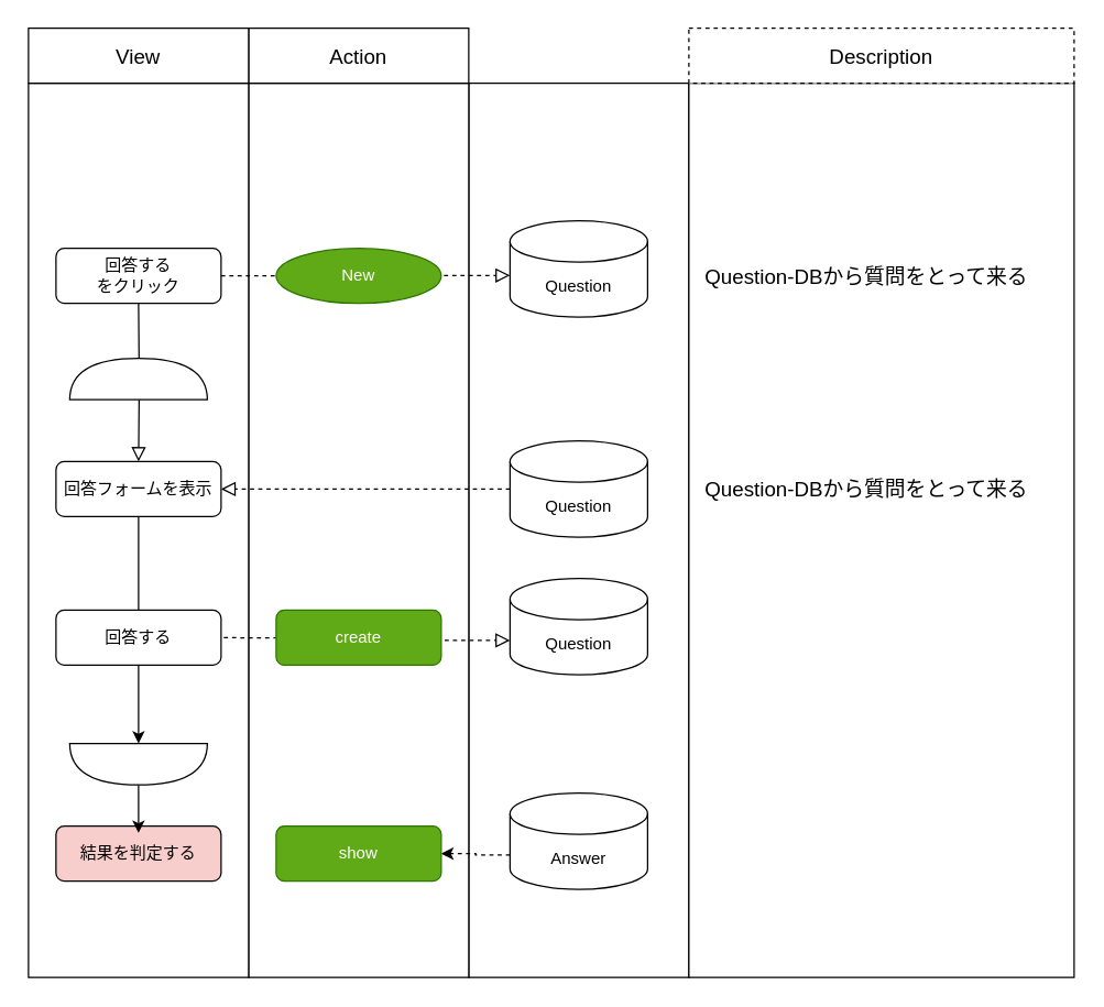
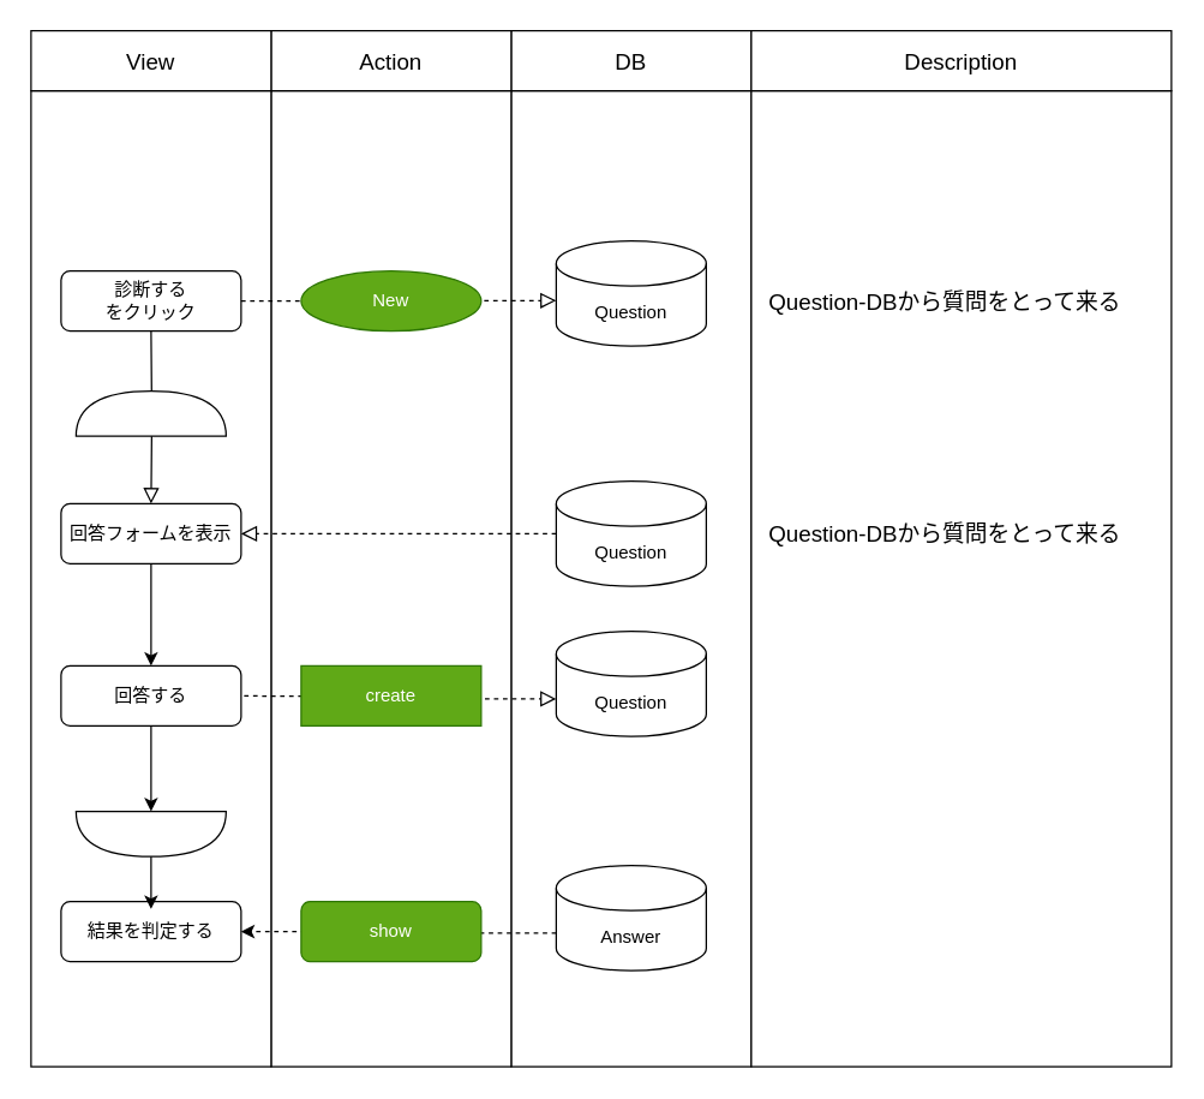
  <mxCell id="0" />
  <mxCell id="1" parent="0" />
  <mxCell id="2" value="" style="rounded=0;whiteSpace=wrap;html=1;" parent="1" vertex="1"><mxGeometry x="340" y="60" width="160" height="650" as="geometry" /></mxCell>
+ <mxCell id="3" value="DB" style="rounded=0;whiteSpace=wrap;html=1;fontSize=15;fontStyle=0;strokeWidth=1;" parent="1" vertex="1"><mxGeometry x="340" y="20" width="160" height="40" as="geometry" /></mxCell>
  <mxCell id="4" value="" style="rounded=0;whiteSpace=wrap;html=1;" parent="1" vertex="1"><mxGeometry x="180" y="60" width="160" height="650" as="geometry" /></mxCell>
  <mxCell id="5" value="Action" style="rounded=0;whiteSpace=wrap;html=1;fontSize=15;fontStyle=0;strokeWidth=1;" parent="1" vertex="1"><mxGeometry x="180" y="20" width="160" height="40" as="geometry" /></mxCell>
  <mxCell id="6" value="" style="rounded=0;whiteSpace=wrap;html=1;" parent="1" vertex="1"><mxGeometry y="60" width="160" height="650" as="geometry" x="20" /></mxCell>
- <mxCell id="7" value="回答する&lt;br&gt;をクリック" style="rounded=1;whiteSpace=wrap;html=1;fontSize=12;glass=0;strokeWidth=1;shadow=0;" parent="1" vertex="1"><mxGeometry x="40" y="180" width="120" height="40" as="geometry" /></mxCell>
+ <mxCell id="7" value="診断する&lt;br&gt;をクリック" style="rounded=1;whiteSpace=wrap;html=1;fontSize=12;glass=0;strokeWidth=1;shadow=0;" parent="1" vertex="1"><mxGeometry x="40" y="180" width="120" height="40" as="geometry" /></mxCell>
  <mxCell id="8" value="回答フォームを表示" style="rounded=1;whiteSpace=wrap;html=1;fontSize=12;glass=0;strokeWidth=1;shadow=0;" parent="1" vertex="1"><mxGeometry x="40" y="335" width="120" height="40" as="geometry" /></mxCell>
  <mxCell id="9" value="Question" style="shape=cylinder3;whiteSpace=wrap;html=1;boundedLbl=1;backgroundOutline=1;size=15;" parent="1" vertex="1"><mxGeometry x="370" width="100" height="70" as="geometry" y="160" /></mxCell>
- <mxCell id="10" value="" style="endArrow=none;html=1;exitX=0.5;exitY=1;exitDx=0;exitDy=0;entryX=0.5;entryY=0;entryDx=0;entryDy=0;" parent="1" source="8" target="31" edge="1"><mxGeometry width="50" height="50" relative="1" as="geometry"><mxPoint x="320" y="505" as="sourcePoint" /><mxPoint x="100" y="423" as="targetPoint" /></mxGeometry></mxCell>
+ <mxCell id="10" value="" style="endArrow=classic;html=1;exitX=0.5;exitY=1;exitDx=0;exitDy=0;entryX=0.5;entryY=0;entryDx=0;entryDy=0;" parent="1" source="8" target="31" edge="1"><mxGeometry width="50" height="50" relative="1" as="geometry"><mxPoint x="320" y="505" as="sourcePoint" /><mxPoint x="100" y="423" as="targetPoint" /></mxGeometry></mxCell>
  <mxCell id="11" value="" style="rounded=0;html=1;jettySize=auto;orthogonalLoop=1;fontSize=11;endArrow=block;endFill=0;endSize=8;strokeWidth=1;shadow=0;labelBackgroundColor=none;edgeStyle=orthogonalEdgeStyle;exitX=1;exitY=0.5;exitDx=0;exitDy=0;entryX=0;entryY=0;entryDx=0;entryDy=45;entryPerimeter=0;dashed=1;" parent="1" target="12" edge="1"><mxGeometry x="0.333" y="20" relative="1" as="geometry"><mxPoint as="offset" /><mxPoint x="150" y="463" as="sourcePoint" /><mxPoint x="200" y="525" as="targetPoint" /></mxGeometry></mxCell>
  <mxCell id="12" value="Question" style="shape=cylinder3;whiteSpace=wrap;html=1;boundedLbl=1;backgroundOutline=1;size=15;" parent="1" vertex="1"><mxGeometry x="370" y="420" width="100" height="70" as="geometry" /></mxCell>
  <mxCell id="13" value="" style="rounded=0;html=1;jettySize=auto;orthogonalLoop=1;fontSize=11;endArrow=block;endFill=0;endSize=8;strokeWidth=1;shadow=0;labelBackgroundColor=none;edgeStyle=orthogonalEdgeStyle;dashed=1;" parent="1" source="7" edge="1"><mxGeometry x="0.2" y="20" relative="1" as="geometry"><mxPoint as="offset" /><mxPoint x="320" y="199.71" as="sourcePoint" /><mxPoint x="370" y="199.71" as="targetPoint" /></mxGeometry></mxCell>
- <mxCell id="14" value="結果を判定する" style="rounded=1;whiteSpace=wrap;html=1;fontSize=12;glass=0;strokeWidth=1;shadow=0;fillColor=#f8cecc;" parent="1" vertex="1"><mxGeometry x="40" y="600" width="120" height="40" as="geometry" /></mxCell>
- <mxCell id="15" style="edgeStyle=orthogonalEdgeStyle;rounded=0;orthogonalLoop=1;jettySize=auto;html=1;dashed=1;exitX=0;exitY=0;exitDx=0;exitDy=45;exitPerimeter=0;" parent="1" source="16" target="28" edge="1"><mxGeometry relative="1" as="geometry"><mxPoint x="420" y="950" as="targetPoint" /></mxGeometry></mxCell>
+ <mxCell id="14" value="結果を判定する" style="rounded=1;whiteSpace=wrap;html=1;fontSize=12;glass=0;strokeWidth=1;shadow=0;" parent="1" vertex="1"><mxGeometry x="40" y="600" width="120" height="40" as="geometry" /></mxCell>
+ <mxCell id="15" style="edgeStyle=orthogonalEdgeStyle;rounded=0;orthogonalLoop=1;jettySize=auto;html=1;dashed=1;entryX=1;entryY=0.5;entryDx=0;entryDy=0;exitX=0;exitY=0;exitDx=0;exitDy=45;exitPerimeter=0;" parent="1" source="16" target="14" edge="1"><mxGeometry relative="1" as="geometry"><mxPoint x="420" y="950" as="targetPoint" /></mxGeometry></mxCell>
  <mxCell id="16" value="Answer" style="shape=cylinder3;whiteSpace=wrap;html=1;boundedLbl=1;backgroundOutline=1;size=15;" parent="1" vertex="1"><mxGeometry x="370" y="576" width="100" height="70" as="geometry" /></mxCell>
  <mxCell id="17" value="" style="rounded=0;html=1;jettySize=auto;orthogonalLoop=1;fontSize=11;endArrow=block;endFill=0;endSize=8;strokeWidth=1;shadow=0;labelBackgroundColor=none;edgeStyle=orthogonalEdgeStyle;" parent="1" target="8" edge="1"><mxGeometry relative="1" as="geometry"><mxPoint x="100" y="220" as="sourcePoint" /><mxPoint x="110" y="190" as="targetPoint" /></mxGeometry></mxCell>
  <mxCell id="18" value="View" style="rounded=0;whiteSpace=wrap;html=1;fontSize=15;fontStyle=0;strokeWidth=1;" parent="1" vertex="1"><mxGeometry y="20" width="160" height="40" as="geometry" x="20" /></mxCell>
  <mxCell id="19" value="Question" style="shape=cylinder3;whiteSpace=wrap;html=1;boundedLbl=1;backgroundOutline=1;size=15;" parent="1" vertex="1"><mxGeometry x="370" y="320" width="100" height="70" as="geometry" /></mxCell>
  <mxCell id="20" value="" style="rounded=0;html=1;jettySize=auto;orthogonalLoop=1;fontSize=11;endArrow=block;endFill=0;endSize=8;strokeWidth=1;shadow=0;labelBackgroundColor=none;edgeStyle=orthogonalEdgeStyle;dashed=1;entryX=1;entryY=0.5;entryDx=0;entryDy=0;exitX=0;exitY=0.5;exitDx=0;exitDy=0;exitPerimeter=0;" parent="1" source="19" target="8" edge="1"><mxGeometry x="0.2" y="20" relative="1" as="geometry"><mxPoint as="offset" /><mxPoint x="160" y="435" as="sourcePoint" /><mxPoint x="370" y="434.71" as="targetPoint" /></mxGeometry></mxCell>
  <mxCell id="21" value="New" style="ellipse;whiteSpace=wrap;html=1;fontSize=12;glass=0;strokeWidth=1;shadow=0;fillColor=#60a917;strokeColor=#2D7600;fontColor=#ffffff;" parent="1" vertex="1"><mxGeometry x="200" y="180" width="120" height="40" as="geometry" /></mxCell>
- <mxCell id="22" value="create" style="rounded=1;whiteSpace=wrap;html=1;fontSize=12;glass=0;strokeWidth=1;shadow=0;fillColor=#60a917;strokeColor=#2D7600;fontColor=#ffffff;" parent="1" vertex="1"><mxGeometry x="200" y="443" width="120" height="40" as="geometry" /></mxCell>
+ <mxCell id="22" value="create" style="whiteSpace=wrap;html=1;fontSize=12;glass=0;strokeWidth=1;shadow=0;fillColor=#60a917;strokeColor=#2D7600;fontColor=#ffffff;rounded=0;" parent="1" vertex="1"><mxGeometry x="200" y="443" width="120" height="40" as="geometry" /></mxCell>
  <mxCell id="23" value="" style="shape=or;whiteSpace=wrap;html=1;direction=north;" parent="1" vertex="1"><mxGeometry x="50" y="260" width="100" height="30" as="geometry" /></mxCell>
  <mxCell id="24" value="" style="shape=or;whiteSpace=wrap;html=1;direction=south;" parent="1" vertex="1"><mxGeometry x="50" y="540" width="100" height="30" as="geometry" /></mxCell>
  <mxCell id="25" value="" style="endArrow=classic;html=1;entryX=0;entryY=0.5;entryDx=0;entryDy=0;entryPerimeter=0;exitX=0.5;exitY=1;exitDx=0;exitDy=0;" parent="1" source="31" target="24" edge="1"><mxGeometry width="50" height="50" relative="1" as="geometry"><mxPoint x="100" y="503" as="sourcePoint" /><mxPoint x="110" y="433" as="targetPoint" /></mxGeometry></mxCell>
  <mxCell id="26" value="" style="endArrow=classic;html=1;exitX=1;exitY=0.5;exitDx=0;exitDy=0;exitPerimeter=0;" parent="1" source="24" edge="1"><mxGeometry width="50" height="50" relative="1" as="geometry"><mxPoint x="110" y="513" as="sourcePoint" /><mxPoint x="100" y="605" as="targetPoint" /></mxGeometry></mxCell>
  <mxCell id="27" value="" style="endArrow=classic;html=1;dashed=1;exitX=0.5;exitY=1;exitDx=0;exitDy=0;entryX=0.5;entryY=0;entryDx=0;entryDy=0;" parent="1" edge="1"><mxGeometry width="50" height="50" relative="1" as="geometry"><mxPoint x="660" y="585" as="sourcePoint" /><mxPoint x="740" y="540" as="targetPoint" /></mxGeometry></mxCell>
  <mxCell id="28" value="show" style="rounded=1;whiteSpace=wrap;html=1;fontSize=12;glass=0;strokeWidth=1;shadow=0;fillColor=#60a917;strokeColor=#2D7600;fontColor=#ffffff;" parent="1" vertex="1"><mxGeometry x="200" y="600" width="120" height="40" as="geometry" /></mxCell>
  <mxCell id="29" value="" style="rounded=0;whiteSpace=wrap;html=1;" parent="1" vertex="1"><mxGeometry x="500" y="60" width="280" height="650" as="geometry" /></mxCell>
- <mxCell id="30" value="Description" style="rounded=0;whiteSpace=wrap;html=1;fontSize=15;fontStyle=0;strokeWidth=1;dashed=1;" parent="1" vertex="1"><mxGeometry x="500" y="20" width="280" height="40" as="geometry" /></mxCell>
+ <mxCell id="30" value="Description" style="rounded=0;whiteSpace=wrap;html=1;fontSize=15;fontStyle=0;strokeWidth=1;" parent="1" vertex="1"><mxGeometry x="500" y="20" width="280" height="40" as="geometry" /></mxCell>
  <mxCell id="31" value="回答する" style="rounded=1;whiteSpace=wrap;html=1;fontSize=12;glass=0;strokeWidth=1;shadow=0;" parent="1" vertex="1"><mxGeometry x="40" y="443" width="120" height="40" as="geometry" /></mxCell>
  <mxCell id="32" value="Question-DBから質問をとって来る" style="text;html=1;strokeColor=none;fillColor=none;align=left;verticalAlign=middle;whiteSpace=wrap;rounded=0;fontSize=15;" parent="1" vertex="1"><mxGeometry x="510" y="190" width="240" height="20" as="geometry" /></mxCell>
  <mxCell id="33" value="Question-DBから質問をとって来る" style="text;html=1;strokeColor=none;fillColor=none;align=left;verticalAlign=middle;whiteSpace=wrap;rounded=0;fontSize=15;" parent="1" vertex="1"><mxGeometry x="510" y="345" width="240" height="20" as="geometry" /></mxCell>
